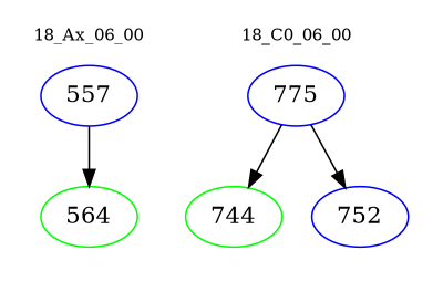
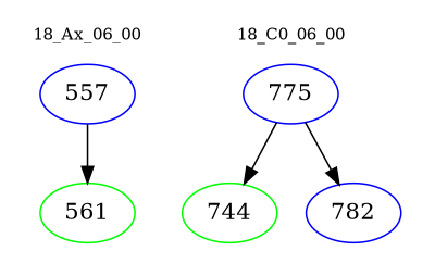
  digraph {
    node [color=blue]
    edge [color=black]
    n1 [label=557]
-   n2 [color=green label=564]
+   n2 [color=green label=561]
    n3 [label=775]
    n4 [color=green label=744]
-   n5 [label=752]
+   n5 [label=782]
    subgraph cluster_1 {
      color=white
      fontsize=10
      label="18_Ax_06_00"
      n1
      n2
    }
    subgraph cluster_2 {
      color=white
      fontsize=10
      label="18_C0_06_00"
      n3
      n4
      n5
    }
    n1 -> n2
    n3 -> n4
    n3 -> n5
  }
